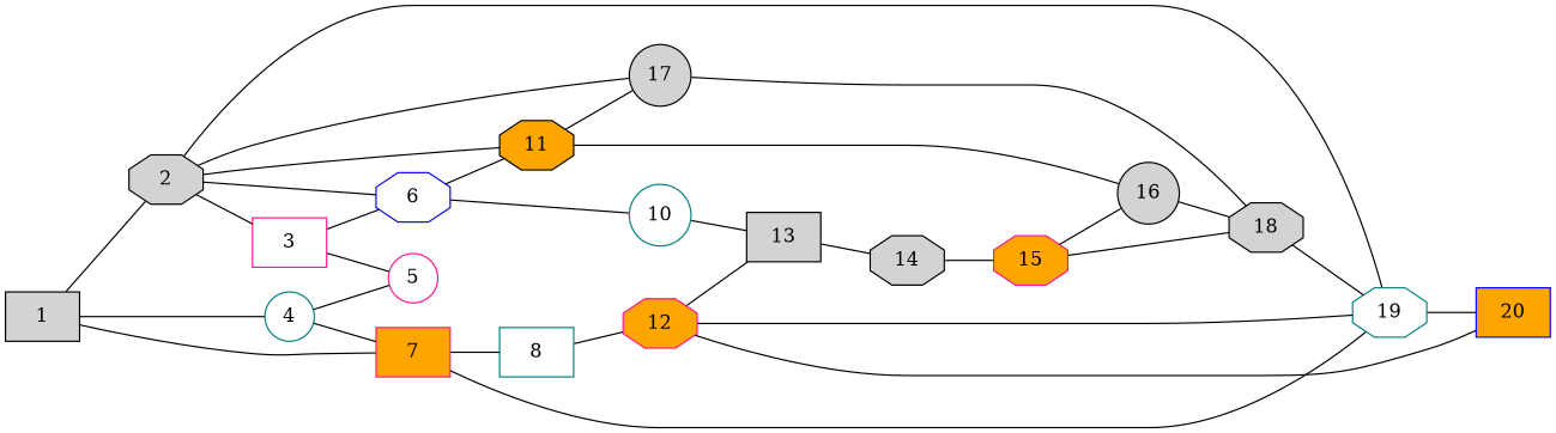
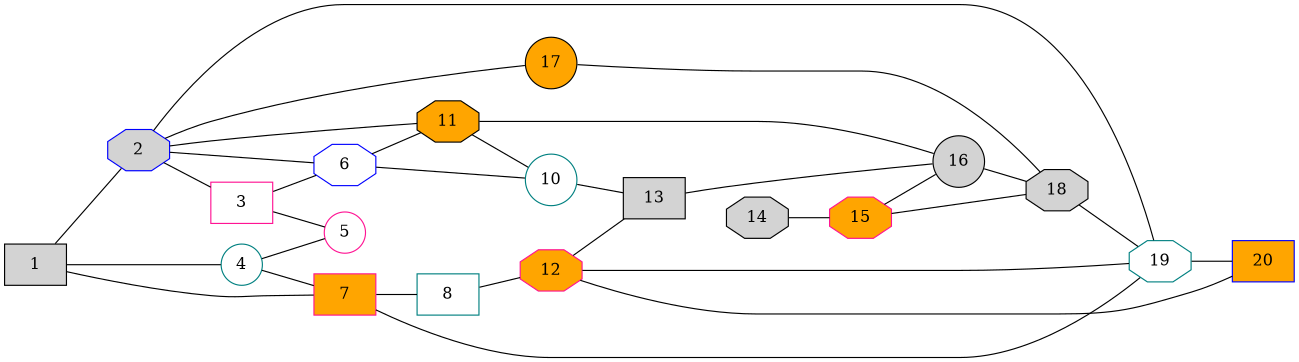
  graph {
    rankdir=LR
    node [color=black fillcolor=lightgrey shape=octagon style=filled]
    edge [weight=1.0]
    1 [shape=box]
-   2
+   2 [color=blue]
    4 [color=teal fillcolor=white shape=circle]
    7 [color=deeppink fillcolor=orange shape=box]
    3 [color=deeppink fillcolor=white shape=box]
    6 [color=blue fillcolor=white]
    11 [fillcolor=orange]
-   17 [shape=circle]
+   17 [fillcolor=orange shape=circle]
    19 [color=teal fillcolor=white]
    5 [color=deeppink fillcolor=white shape=circle]
    8 [color=teal fillcolor=white shape=box]
    10 [color=teal fillcolor=white shape=circle]
    16 [shape=circle]
    18
    20 [color=blue fillcolor=orange shape=box]
    13 [shape=box]
    12 [color=deeppink fillcolor=orange]
    14
    15 [color=deeppink fillcolor=orange]
    1 -- 2
    1 -- 4 [weight=2.0]
    1 -- 7
    2 -- 3 [weight=2.0]
    2 -- 6
    2 -- 11
    2 -- 17
    2 -- 19
    4 -- 7 [weight=2.0]
    4 -- 5 [weight=2.0]
    7 -- 19
    7 -- 8 [weight=2.0]
    3 -- 6
    3 -- 5
    6 -- 11 [weight=2.0]
    6 -- 10 [weight=2.0]
-   11 -- 17
+   11 -- 10
    11 -- 16 [weight=2.0]
    17 -- 18
    19 -- 20 [weight=2.0]
    8 -- 12
    10 -- 13 [weight=2.0]
    16 -- 18
    18 -- 19
-   13 -- 14 [weight=2.0]
+   13 -- 16 [weight=2.0]
    12 -- 19
    12 -- 20
    12 -- 13 [weight=2.0]
    14 -- 15 [weight=2.0]
    15 -- 16
    15 -- 18
  }
